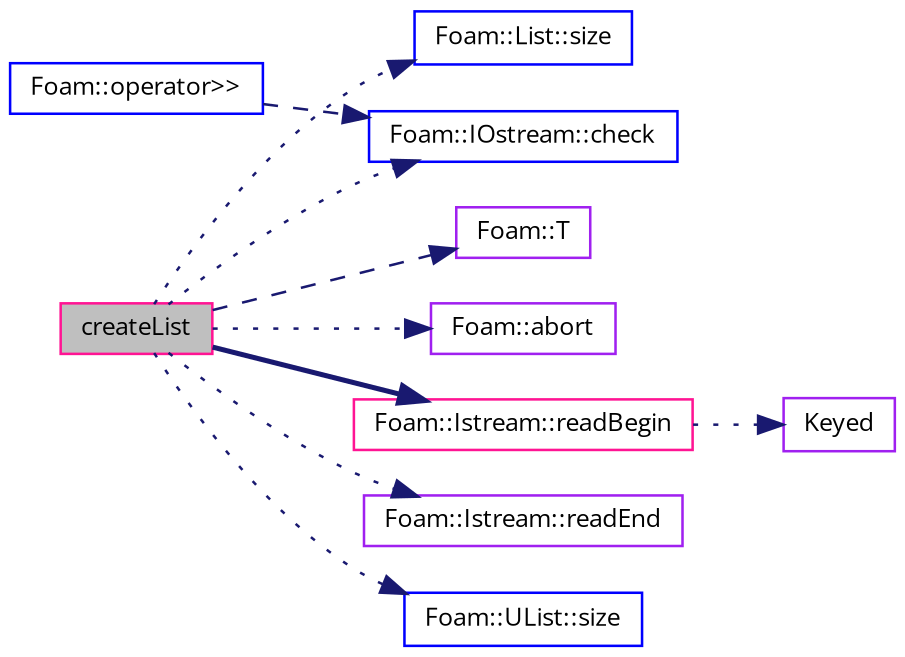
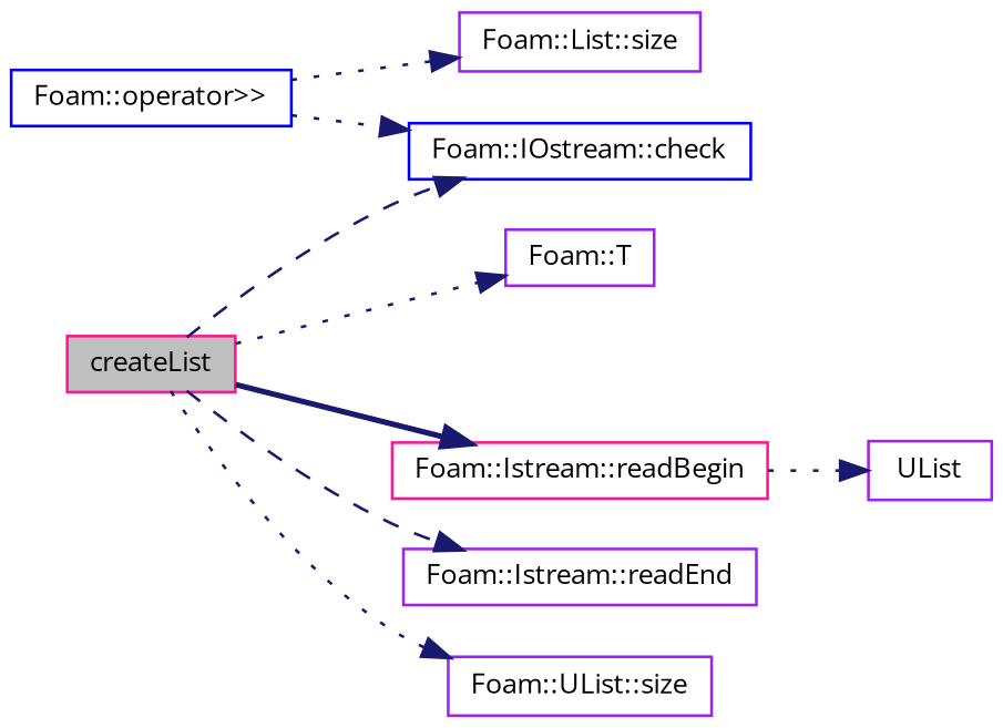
  digraph {
    fontname="Open Sans"
    rankdir=LR
    node [color=purple fontname="Open Sans" fontsize=10 shape=record]
    edge [color=midnightblue fontname="Open Sans" fontsize=10 labelfontname=Helvetica labelfontsize=10 style=dotted]
    n1 [color=deeppink fillcolor=grey75 fontcolor=black height=0.2 label=createList style=filled width=0.4]
-   n2 [height=0.2 label="Foam::abort" width=0.4]
    n3 [color=blue height=0.2 label="Foam::IOstream::check" width=0.4]
    n4 [color=deeppink height=0.2 label="Foam::Istream::readBegin" width=0.4]
    n5 [height=0.2 label="Foam::Istream::readEnd" width=0.4]
-   n6 [color=blue height=0.2 label="Foam::List::size" width=0.4]
-   n7 [color=blue height=0.2 label="Foam::UList::size" width=0.4]
+   n6 [height=0.2 label="Foam::List::size" width=0.4]
+   n7 [height=0.2 label="Foam::UList::size" width=0.4]
    n8 [height=0.2 label="Foam::T" width=0.4]
-   n9 [height=0.2 label=Keyed width=0.4]
+   n9 [height=0.2 label=UList width=0.4]
    n10 [color=blue height=0.2 label="Foam::operator\>\>" width=0.4]
-   n1 -> n2
-   n1 -> n3
+   n1 -> n3 [style=dashed]
    n1 -> n4 [style=bold]
-   n1 -> n5
-   n1 -> n6
+   n1 -> n5 [style=dashed]
+   n10 -> n6
    n1 -> n7
-   n1 -> n8 [style=dashed]
+   n1 -> n8
    n4 -> n9
-   n10 -> n3 [style=dashed]
+   n10 -> n3
  }
